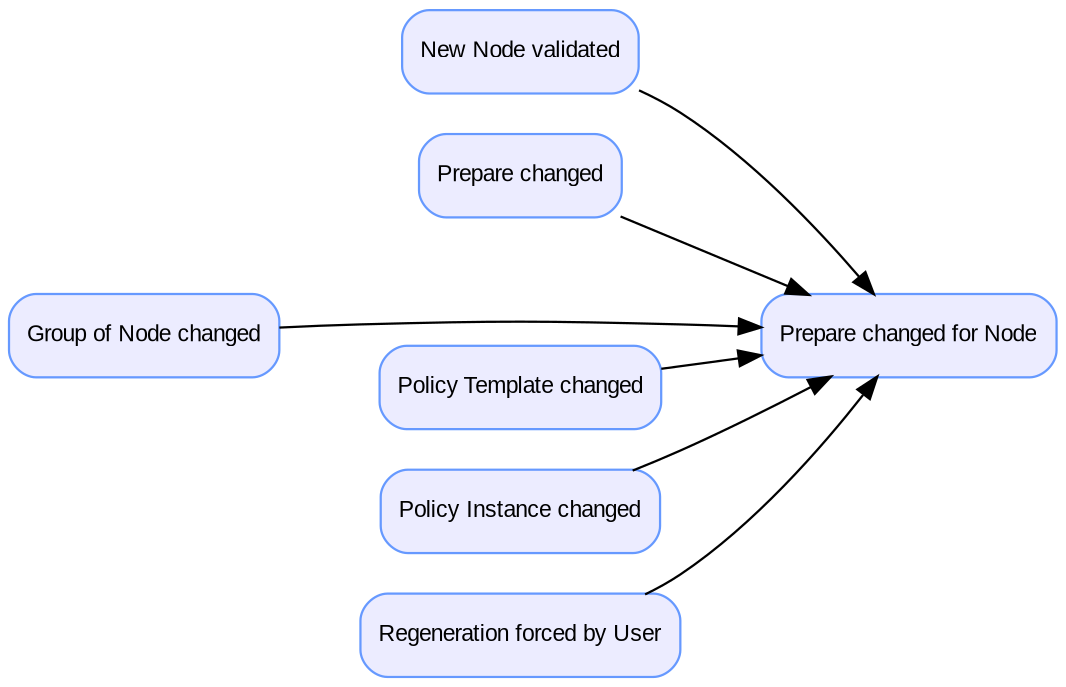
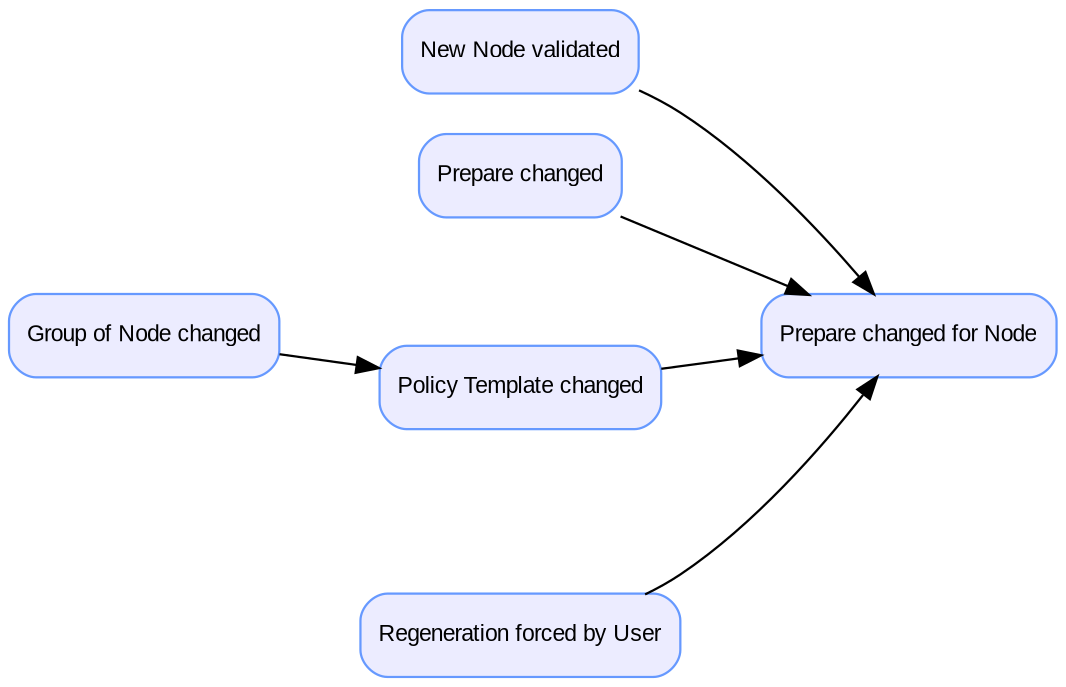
  digraph {
    fontname="Liberation Sans"
    rankdir=LR
    node [color="#6699ff" fillcolor="#ececff" fontname="Liberation Sans" fontsize=10 shape=Mrecord style=filled]
    edge [fontname="Liberation Sans"]
    n1 [label="New Node validated"]
    n2 [label="Prepare changed for Node"]
    n3 [label="Prepare changed"]
    n4 [label="Policy Template changed"]
-   n5 [label="Policy Instance changed"]
    n6 [label="Group of Node changed"]
    n7 [label="Regeneration forced by User"]
    n1 -> n2
    n3 -> n2
    n4 -> n2
-   n5 -> n2
-   n6 -> n2
+   n6 -> n4
    n7 -> n2
  }
